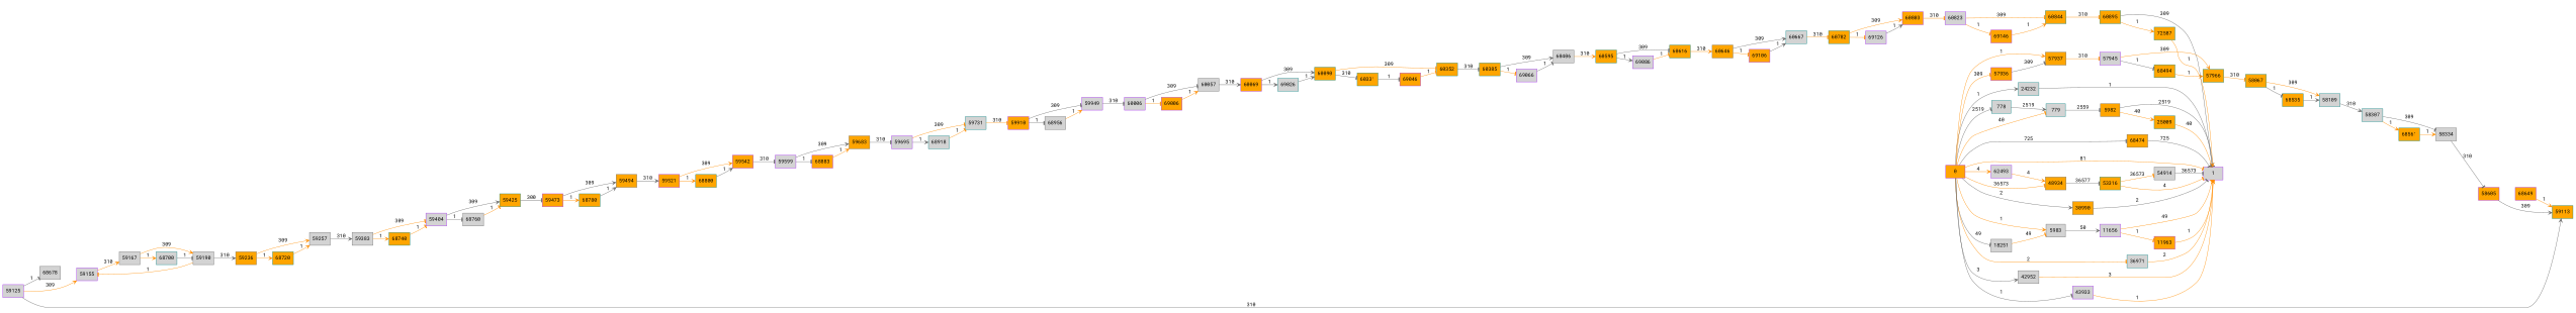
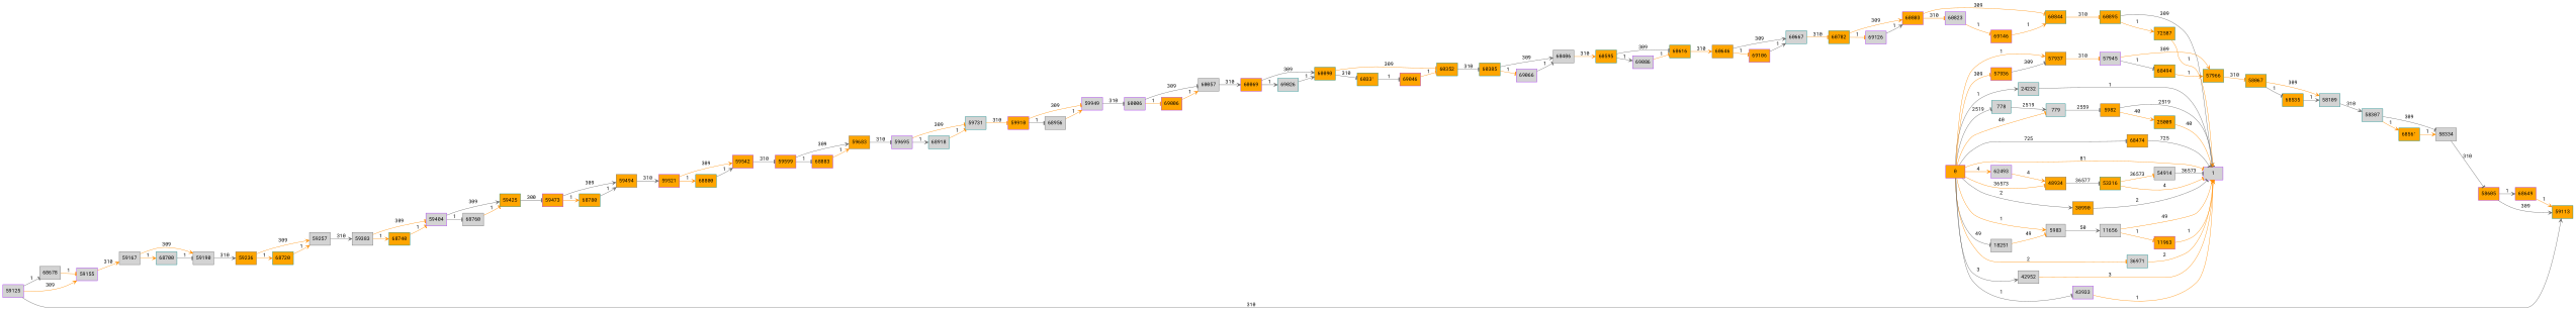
  digraph {
    fontname="Roboto Mono"
    rankdir=LR
    node [color=teal fillcolor=orange fontname="Roboto Mono" shape=rectangle style=filled]
    edge [arrowhead=tee color=darkorange fontname="Roboto Mono"]
    778 [fillcolor=lightgrey]
    779 [fillcolor=lightgrey]
    5982 [color=gray40]
    1 [color=purple fillcolor=lightgrey]
    25009
    5983 [color=gray40 fillcolor=lightgrey]
-   11656 [color=purple fillcolor=lightgrey]
+   11656 [color=gray40 fillcolor=lightgrey]
    11963 [color=purple]
    18251 [color=gray40 fillcolor=lightgrey]
    24232 [fillcolor=lightgrey]
    30990 [color=gray40]
    36971 [fillcolor=lightgrey]
    42952 [color=gray40 fillcolor=lightgrey]
    n14 [color=purple fillcolor=lightgrey label=43933]
    48934 [color=gray40]
    53316
    54914 [color=gray40 fillcolor=lightgrey]
    57936 [color=purple]
    57937 [color=gray40]
    57945 [color=purple fillcolor=lightgrey]
    57966
    68494
    58067
    58109 [fillcolor=lightgrey]
    68535
    58307 [fillcolor=lightgrey]
    58334 [color=gray40 fillcolor=lightgrey]
    68561
    58605 [color=purple]
    59113
    68649 [color=purple]
    59125 [color=purple fillcolor=lightgrey]
    59155 [color=purple fillcolor=lightgrey]
    68678 [color=gray40 fillcolor=lightgrey]
    59167 [color=gray40 fillcolor=lightgrey]
    59190 [color=gray40 fillcolor=lightgrey]
    68700 [fillcolor=lightgrey]
    59236 [color=gray40]
    59257 [color=gray40 fillcolor=lightgrey]
    68720
    59383 [color=gray40 fillcolor=lightgrey]
    59404 [color=purple fillcolor=lightgrey]
    68740
    59425
    68760 [color=gray40 fillcolor=lightgrey]
    59473 [color=purple]
    59494 [color=gray40]
    68780
    59521 [color=purple]
    59542 [color=purple]
    68800
-   59599 [color=purple fillcolor=lightgrey]
+   59599 [color=purple]
    59683 [color=gray40]
    68883 [color=purple]
    59695 [color=purple fillcolor=lightgrey]
    59731 [fillcolor=lightgrey]
    68918 [fillcolor=lightgrey]
    59910 [color=purple]
    59949 [color=purple fillcolor=lightgrey]
    68956 [color=gray40 fillcolor=lightgrey]
    60006 [color=purple fillcolor=lightgrey]
    60057 [color=gray40 fillcolor=lightgrey]
    69006 [color=purple]
    60069 [color=purple]
    60090
    69026 [fillcolor=lightgrey]
    60331
    60352
    69046 [color=purple]
    60385
    60406 [color=gray40 fillcolor=lightgrey]
    69066 [color=purple fillcolor=lightgrey]
    60595
    60616
    69086 [color=purple fillcolor=lightgrey]
    60646 [color=gray40]
    60667 [fillcolor=lightgrey]
    69106 [color=purple]
    60782
    60803 [color=purple]
    69126 [color=purple fillcolor=lightgrey]
    60823 [color=purple fillcolor=lightgrey]
    60844
    69146 [color=purple]
    60895
    72587
    62493 [color=purple fillcolor=lightgrey]
    68474 [color=gray40]
    0 [color=purple]
    778 -> 779 [arrowhead=vee color=gray40 label=2519]
    779 -> 5982 [color=gray40 label=2559]
    5982 -> 1 [color=gray40 label=2519]
    5982 -> 25009 [arrowhead=vee label=40]
    25009 -> 1 [label=40]
    5983 -> 11656 [arrowhead=vee color=gray40 label=50]
    11656 -> 1 [label=49]
    11656 -> 11963 [label=1]
    11963 -> 1 [arrowhead=vee label=1]
    18251 -> 5983 [label=49]
    24232 -> 1 [color=gray40 label=1]
    30990 -> 1 [color=gray40 label=2]
    36971 -> 1 [label=2]
    42952 -> 1 [label=3]
    n14 -> 1 [arrowhead=vee label=1]
    48934 -> 53316 [color=gray40 label=36577]
    53316 -> 1 [label=4]
    53316 -> 54914 [label=36573]
    54914 -> 1 [color=gray40 label=36573]
    57936 -> 57937 [color=gray40 label=309]
    57937 -> 57945 [label=310]
    57945 -> 57966 [arrowhead=vee label=309]
    57945 -> 68494 [color=gray40 label=1]
    57966 -> 58067 [label=310]
    68494 -> 57966 [arrowhead=vee label=1]
    58067 -> 58109 [arrowhead=vee label=309]
    58067 -> 68535 [color=gray40 label=1]
    58109 -> 58307 [arrowhead=vee color=gray40 label=310]
    68535 -> 58109 [arrowhead=vee color=gray40 label=1]
    58307 -> 58334 [color=gray40 label=309]
    58307 -> 68561 [arrowhead=vee label=1]
    58334 -> 58605 [color=gray40 label=310]
    68561 -> 58334 [arrowhead=vee label=1]
    58605 -> 59113 [arrowhead=vee color=gray40 label=309]
+   58605 -> 68649 [arrowhead=vee color=gray40 label=1]
    68649 -> 59113 [arrowhead=vee label=1]
    59125 -> 59113 [arrowhead=vee color=gray40 label=310]
    59125 -> 59155 [arrowhead=vee label=309]
    59125 -> 68678 [color=gray40 label=1]
    59155 -> 59167 [arrowhead=vee label=310]
-   59190 -> 59155 [label=1]
+   68678 -> 59155 [label=1]
    59167 -> 59190 [arrowhead=vee label=309]
    59167 -> 68700 [arrowhead=vee label=1]
    59190 -> 59236 [arrowhead=vee color=gray40 label=310]
    68700 -> 59190 [color=gray40 label=1]
    59236 -> 59257 [arrowhead=vee label=309]
    59236 -> 68720 [arrowhead=vee label=1]
    59257 -> 59383 [arrowhead=vee color=gray40 label=310]
    68720 -> 59257 [arrowhead=vee label=1]
    59383 -> 59404 [label=309]
    59383 -> 68740 [arrowhead=vee label=1]
    59404 -> 59425 [arrowhead=vee color=gray40 label=309]
    59404 -> 68760 [color=gray40 label=1]
    68740 -> 59404 [label=1]
    59425 -> 59473 [color=gray40 label=300]
    68760 -> 59425 [label=1]
    59473 -> 59494 [arrowhead=vee color=gray40 label=309]
    59473 -> 68780 [arrowhead=vee label=1]
    59494 -> 59521 [arrowhead=vee color=gray40 label=310]
    68780 -> 59494 [arrowhead=vee color=gray40 label=1]
    59521 -> 59542 [arrowhead=vee label=309]
    59521 -> 68800 [arrowhead=vee label=1]
    59542 -> 59599 [color=gray40 label=310]
    68800 -> 59542 [arrowhead=vee color=gray40 label=1]
    59599 -> 59683 [arrowhead=vee color=gray40 label=309]
    59599 -> 68883 [color=gray40 label=1]
    59683 -> 59695 [color=gray40 label=310]
    68883 -> 59683 [arrowhead=vee label=1]
    59695 -> 59731 [label=309]
    59695 -> 68918 [arrowhead=vee color=gray40 label=1]
    59731 -> 59910 [label=310]
    68918 -> 59731 [label=1]
-   59910 -> 59949 [color=gray40 label=309]
+   59910 -> 59949 [label=309]
    59910 -> 68956 [color=gray40 label=1]
    59949 -> 60006 [color=gray40 label=310]
    68956 -> 59949 [arrowhead=vee label=1]
    60006 -> 60057 [color=gray40 label=309]
    60006 -> 69006 [label=1]
    60057 -> 60069 [arrowhead=vee color=gray40 label=310]
    69006 -> 60057 [arrowhead=vee label=1]
    60069 -> 60090 [arrowhead=vee color=gray40 label=309]
    60069 -> 69026 [arrowhead=vee color=gray40 label=1]
    60090 -> 60331 [color=gray40 label=310]
    60090 -> 60352 [label=309]
    69026 -> 60090 [arrowhead=vee color=gray40 label=1]
    60331 -> 69046 [color=gray40 label=1]
    60352 -> 60385 [color=gray40 label=310]
    69046 -> 60352 [label=1]
    60385 -> 60406 [arrowhead=vee color=gray40 label=309]
    60385 -> 69066 [label=1]
    60406 -> 60595 [arrowhead=vee label=310]
    69066 -> 60406 [color=gray40 label=1]
    60595 -> 60616 [color=gray40 label=309]
    60595 -> 69086 [arrowhead=vee color=gray40 label=1]
    60616 -> 60646 [arrowhead=vee label=310]
    69086 -> 60616 [label=1]
    60646 -> 60667 [arrowhead=vee color=gray40 label=309]
    60646 -> 69106 [label=1]
    60667 -> 60782 [label=310]
    69106 -> 60667 [arrowhead=vee color=gray40 label=1]
    60782 -> 60803 [arrowhead=vee label=309]
    60782 -> 69126 [label=1]
    60803 -> 60823 [label=310]
    69126 -> 60803 [arrowhead=vee color=gray40 label=1]
-   60823 -> 60844 [label=309]
+   60803 -> 60844 [label=309]
    60823 -> 69146 [label=1]
    60844 -> 60895 [label=310]
    69146 -> 60844 [arrowhead=vee label=1]
    60895 -> 1 [arrowhead=vee color=gray40 label=309]
    60895 -> 72587 [arrowhead=vee label=1]
    72587 -> 1 [arrowhead=vee label=1]
    62493 -> 48934 [arrowhead=vee label=4]
    68474 -> 1 [color=gray40 label=725]
    0 -> 778 [color=gray40 label=2519]
    0 -> 779 [label=40]
    0 -> 1 [label=81]
    0 -> 5983 [arrowhead=vee label=1]
    0 -> 18251 [color=gray40 label=49]
    0 -> 24232 [arrowhead=vee color=gray40 label=1]
    0 -> 30990 [arrowhead=vee color=gray40 label=2]
    0 -> 36971 [label=2]
    0 -> 42952 [arrowhead=vee color=gray40 label=3]
    0 -> n14 [color=gray40 label=1]
    0 -> 48934 [label=36573]
    0 -> 57936 [label=309]
    0 -> 57937 [arrowhead=vee label=1]
    0 -> 62493 [arrowhead=vee label=4]
    0 -> 68474 [color=gray40 label=725]
  }
